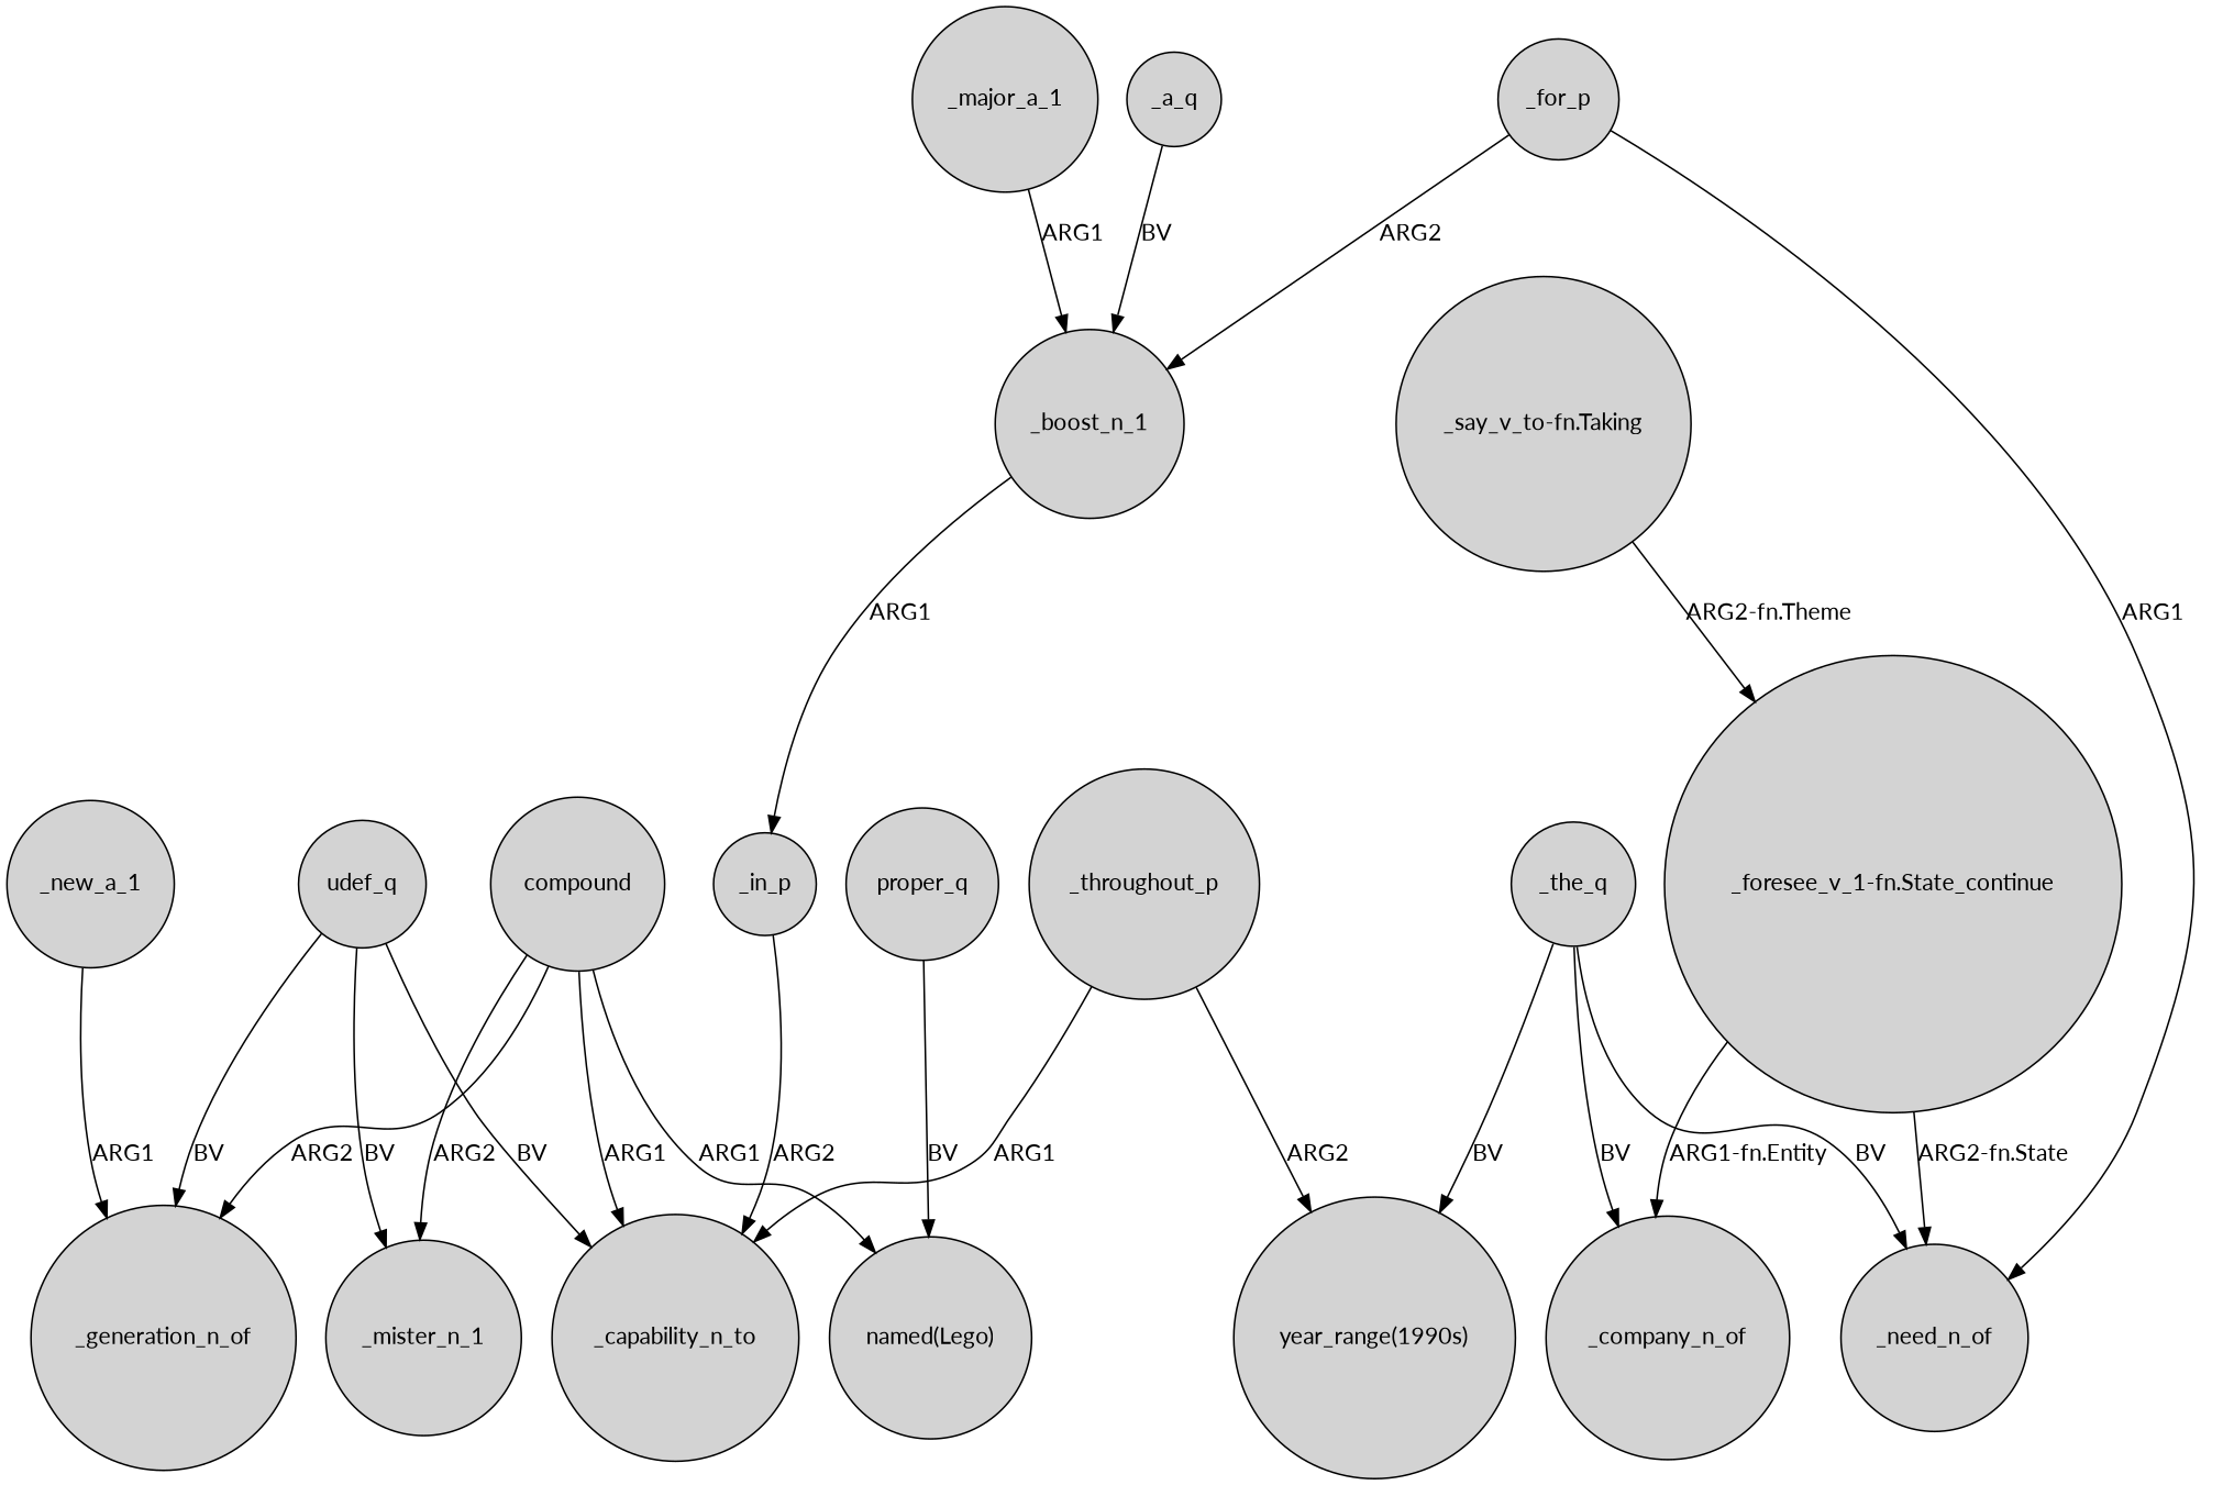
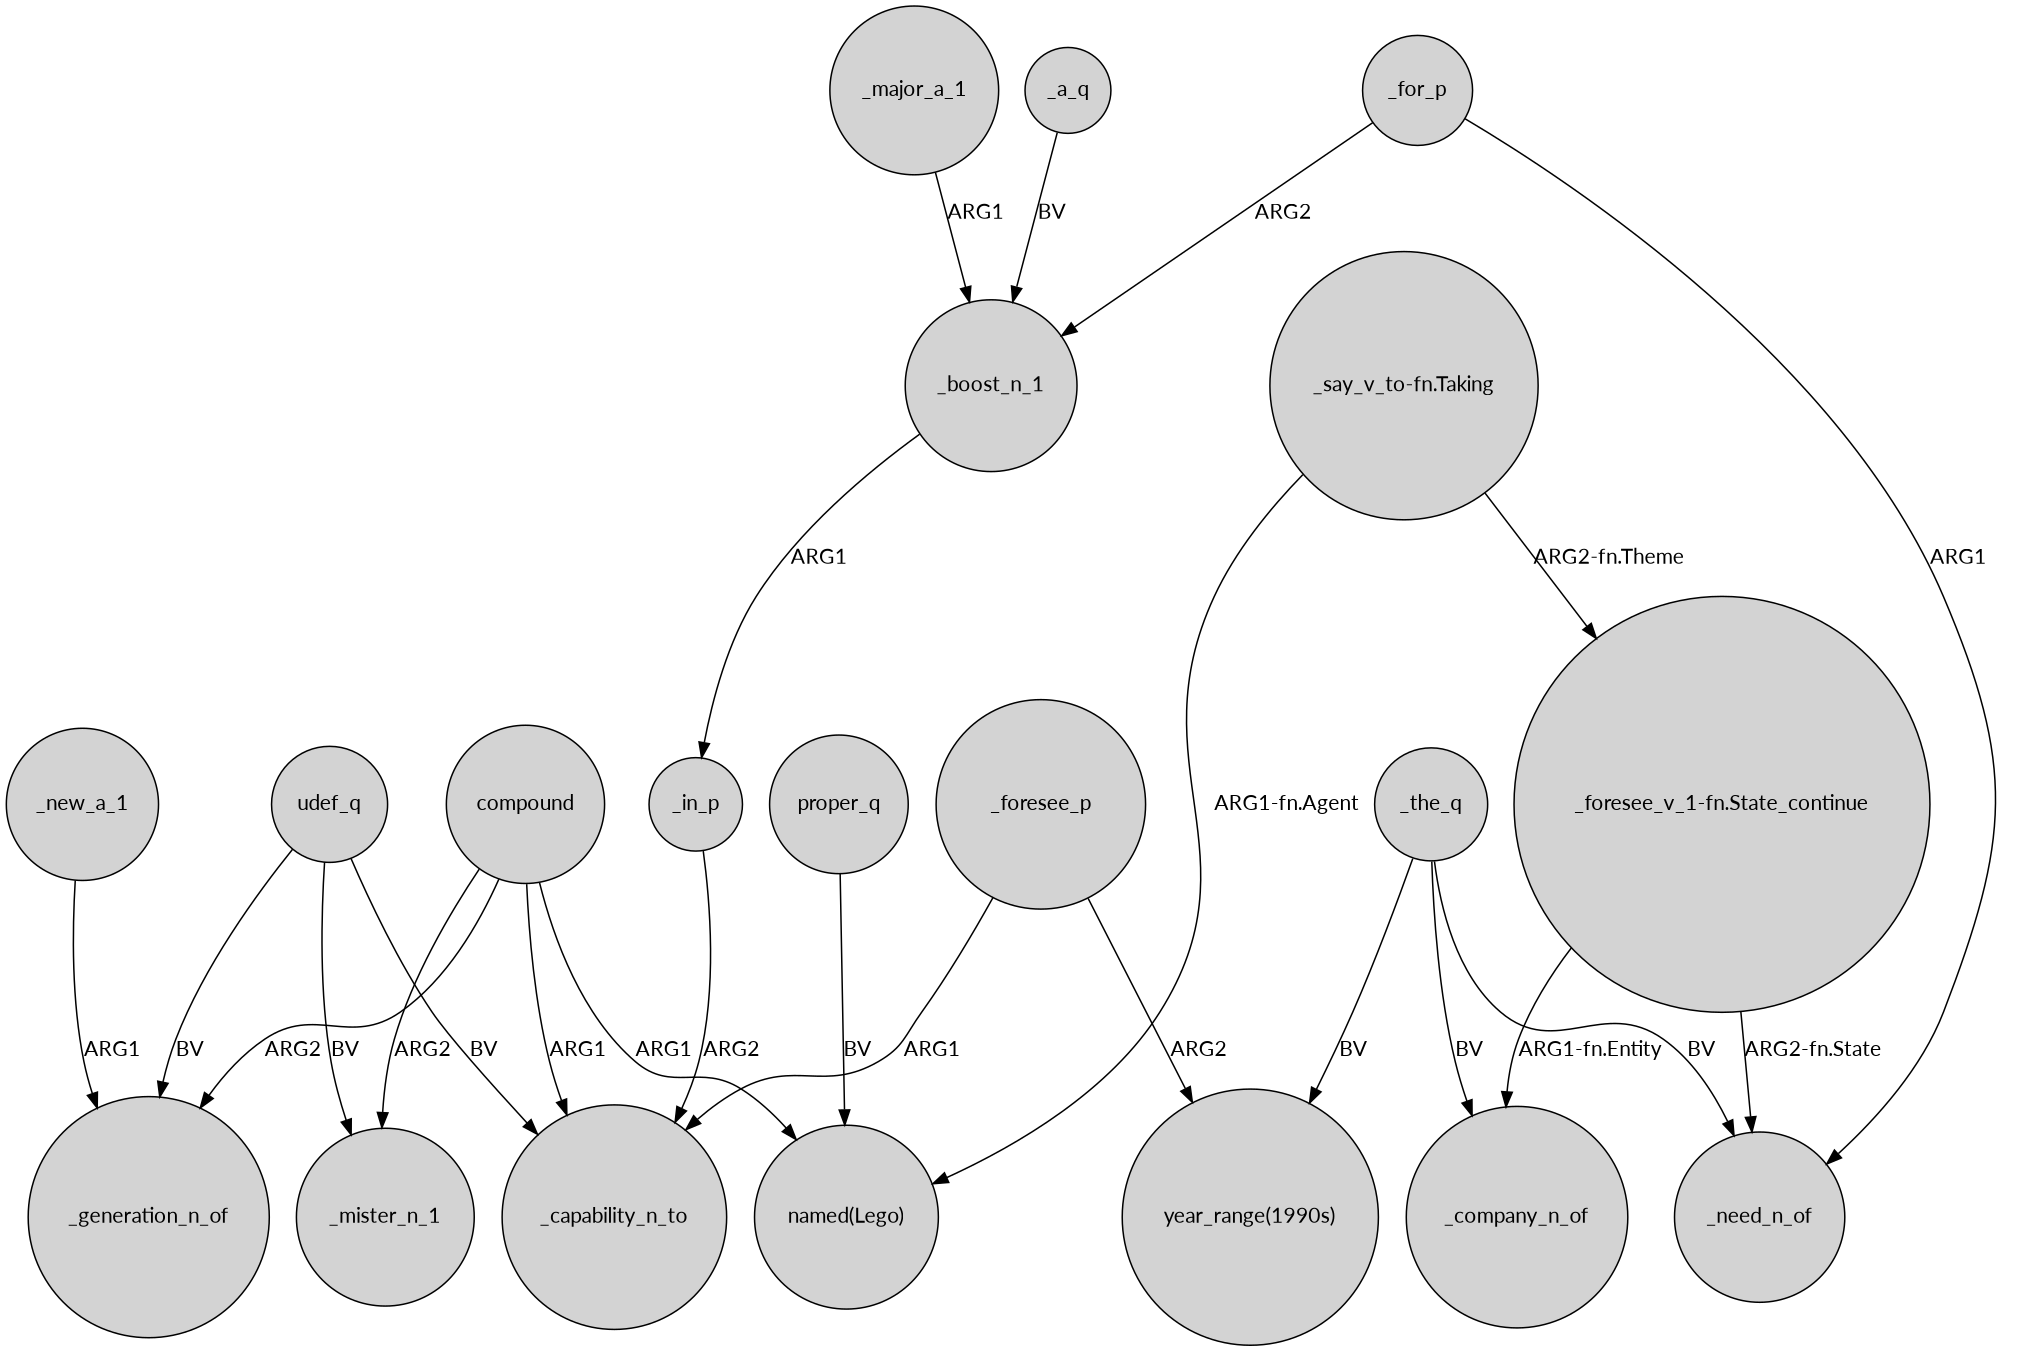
  digraph {
    fontname=Lato
    node [fontname=Lato shape=circle style=filled]
    edge [fontname=Lato]
    compound
    _mister_n_1
    "named(Lego)"
    _capability_n_to
    _generation_n_of
    _major_a_1
    _boost_n_1
    _in_p
-   _throughout_p
+   _throughout_p [label=_foresee_p]
    "year_range(1990s)"
    proper_q
    "_say_v_to-fn.Taking"
    "_foresee_v_1-fn.State_continue"
    _company_n_of
    _need_n_of
    udef_q
    _new_a_1
    _the_q
    _a_q
    _for_p
    compound -> _mister_n_1 [label=ARG2]
    compound -> "named(Lego)" [label=ARG1]
    compound -> _capability_n_to [label=ARG1]
    compound -> _generation_n_of [label=ARG2]
    _major_a_1 -> _boost_n_1 [label=ARG1]
    _boost_n_1 -> _in_p [label=ARG1]
    _in_p -> _capability_n_to [label=ARG2]
    _throughout_p -> _capability_n_to [label=ARG1]
    _throughout_p -> "year_range(1990s)" [label=ARG2]
    proper_q -> "named(Lego)" [label=BV]
+   "_say_v_to-fn.Taking" -> "named(Lego)" [label="ARG1-fn.Agent"]
    "_say_v_to-fn.Taking" -> "_foresee_v_1-fn.State_continue" [label="ARG2-fn.Theme"]
    "_foresee_v_1-fn.State_continue" -> _company_n_of [label="ARG1-fn.Entity"]
    "_foresee_v_1-fn.State_continue" -> _need_n_of [label="ARG2-fn.State"]
    udef_q -> _mister_n_1 [label=BV]
    udef_q -> _capability_n_to [label=BV]
    udef_q -> _generation_n_of [label=BV]
    _new_a_1 -> _generation_n_of [label=ARG1]
    _the_q -> "year_range(1990s)" [label=BV]
    _the_q -> _company_n_of [label=BV]
    _the_q -> _need_n_of [label=BV]
    _a_q -> _boost_n_1 [label=BV]
    _for_p -> _boost_n_1 [label=ARG2]
    _for_p -> _need_n_of [label=ARG1]
  }
